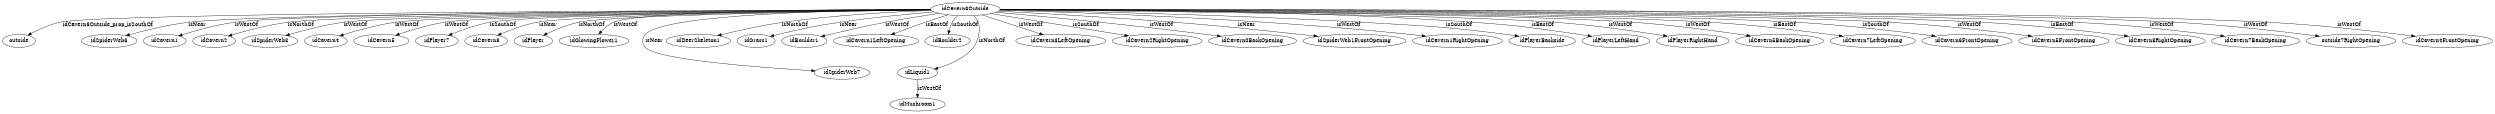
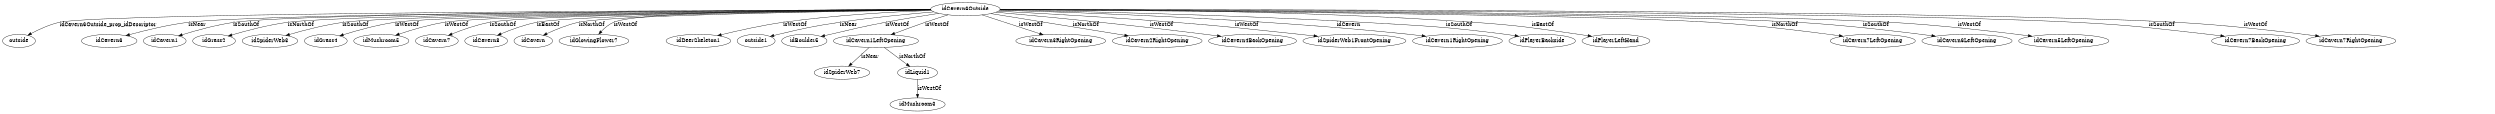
  strict digraph {
    node [node_type=entity_node]
    edge [edge_type=relationship]
    outside [node_type=property_node]
    idCavern6Outside
-   idCavern6 [label=idSpiderWeb6]
+   idCavern6
    idCavern1
-   idCavern2
+   idCavern2 [label=idGrass2]
    n6 [label=idSpiderWeb3]
-   idCavern4
-   idCavern5
-   idCavern7 [label=idPlayer7]
+   idCavern4 [label=idGrass4]
+   idCavern5 [label=idMushroom5]
+   idCavern7
    idCavern8
-   idPlayer
-   idGlowingFlower1
+   idPlayer [label=idCavern]
+   idGlowingFlower1 [label=idGlowingFlower7]
    n13 [label=idSpiderWeb7]
    idDeerSkeleton1
-   idGrass1
-   idBoulder1
+   idGrass1 [label=outside1]
+   idBoulder1 [label=idBoulder5]
    idLiquid1
-   idBoulder2
    idCavern1LeftOpening
-   idCavern3LeftOpening
+   idCavern3LeftOpening [label=idCavern3RightOpening]
    idCavern2RightOpening
-   idCavern4BackOpening [label=idCavern0BackOpening]
+   idCavern4BackOpening
    n23 [label=idSpiderWeb1FrontOpening]
    idCavern1RightOpening
    idPlayerBackside
    idPlayerLeftHand
-   idPlayerRightHand
-   idCavern5BackOpening
    idCavern7LeftOpening
-   idCavern6FrontOpening
-   idCavern5LeftOpening [label=idCavern5FrontOpening]
-   idCavern8RightOpening
+   idCavern6FrontOpening [label=idCavern6LeftOpening]
+   idCavern5LeftOpening
    idCavern7BackOpening
-   idCavern7RightOpening [label=outside7RightOpening]
-   idCavern4FrontOpening
-   idMushroom1
-   idCavern6Outside -> outside [edge_type=property label=idCavern6Outside_prop_isSouthOf]
+   idCavern7RightOpening
+   idMushroom1 [label=idMushroom3]
+   idCavern6Outside -> outside [edge_type=property label=idCavern6Outside_prop_idDescriptor]
    idCavern6Outside -> idCavern6 [label=isNear]
-   idCavern6Outside -> idCavern1 [label=isWestOf]
+   idCavern6Outside -> idCavern1 [label=isSouthOf]
    idCavern6Outside -> idCavern2 [label=isNorthOf]
-   idCavern6Outside -> n6 [label=isWestOf]
+   idCavern6Outside -> n6 [label=isSouthOf]
    idCavern6Outside -> idCavern4 [label=isWestOf]
    idCavern6Outside -> idCavern5 [label=isWestOf]
    idCavern6Outside -> idCavern7 [label=isSouthOf]
-   idCavern6Outside -> idCavern8 [label=isNear]
+   idCavern6Outside -> idCavern8 [label=isEastOf]
    idCavern6Outside -> idPlayer [label=isNorthOf]
    idCavern6Outside -> idGlowingFlower1 [label=isWestOf]
-   idCavern6Outside -> n13 [label=isNear]
-   idCavern6Outside -> idDeerSkeleton1 [label=isNorthOf]
+   idCavern1LeftOpening -> n13 [label=isNear]
+   idCavern6Outside -> idDeerSkeleton1 [label=isWestOf]
    idCavern6Outside -> idGrass1 [label=isNear]
    idCavern6Outside -> idBoulder1 [label=isWestOf]
-   idCavern6Outside -> idLiquid1 [label=isNorthOf]
-   idCavern6Outside -> idBoulder2 [label=isSouthOf]
-   idCavern6Outside -> idCavern1LeftOpening [label=isEastOf]
+   idCavern1LeftOpening -> idLiquid1 [label=isNorthOf]
+   idCavern6Outside -> idCavern1LeftOpening [label=isWestOf]
    idCavern6Outside -> idCavern3LeftOpening [label=isWestOf]
-   idCavern6Outside -> idCavern2RightOpening [label=isSouthOf]
+   idCavern6Outside -> idCavern2RightOpening [label=isNorthOf]
    idCavern6Outside -> idCavern4BackOpening [label=isWestOf]
-   idCavern6Outside -> n23 [label=isNear]
-   idCavern6Outside -> idCavern1RightOpening [label=isWestOf]
+   idCavern6Outside -> n23 [label=isWestOf]
+   idCavern6Outside -> idCavern1RightOpening [label=idCavern]
    idCavern6Outside -> idPlayerBackside [label=isSouthOf]
    idCavern6Outside -> idPlayerLeftHand [label=isEastOf]
-   idCavern6Outside -> idPlayerRightHand [label=isWestOf]
-   idCavern6Outside -> idCavern5BackOpening [label=isWestOf]
-   idCavern6Outside -> idCavern7LeftOpening [label=isEastOf]
+   idCavern6Outside -> idCavern7LeftOpening [label=isNorthOf]
    idCavern6Outside -> idCavern6FrontOpening [label=isSouthOf]
    idCavern6Outside -> idCavern5LeftOpening [label=isWestOf]
-   idCavern6Outside -> idCavern8RightOpening [label=isEastOf]
-   idCavern6Outside -> idCavern7BackOpening [label=isWestOf]
+   idCavern6Outside -> idCavern7BackOpening [label=isSouthOf]
    idCavern6Outside -> idCavern7RightOpening [label=isWestOf]
-   idCavern6Outside -> idCavern4FrontOpening [label=isWestOf]
    idLiquid1 -> idMushroom1 [label=isWestOf]
  }
